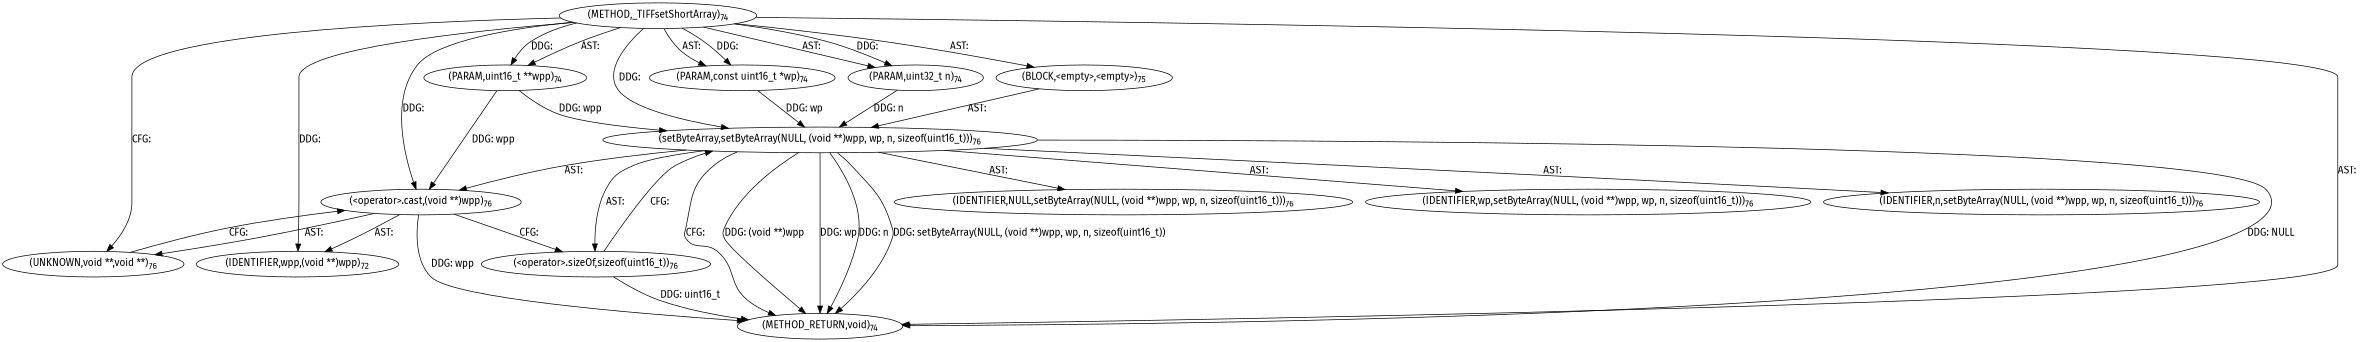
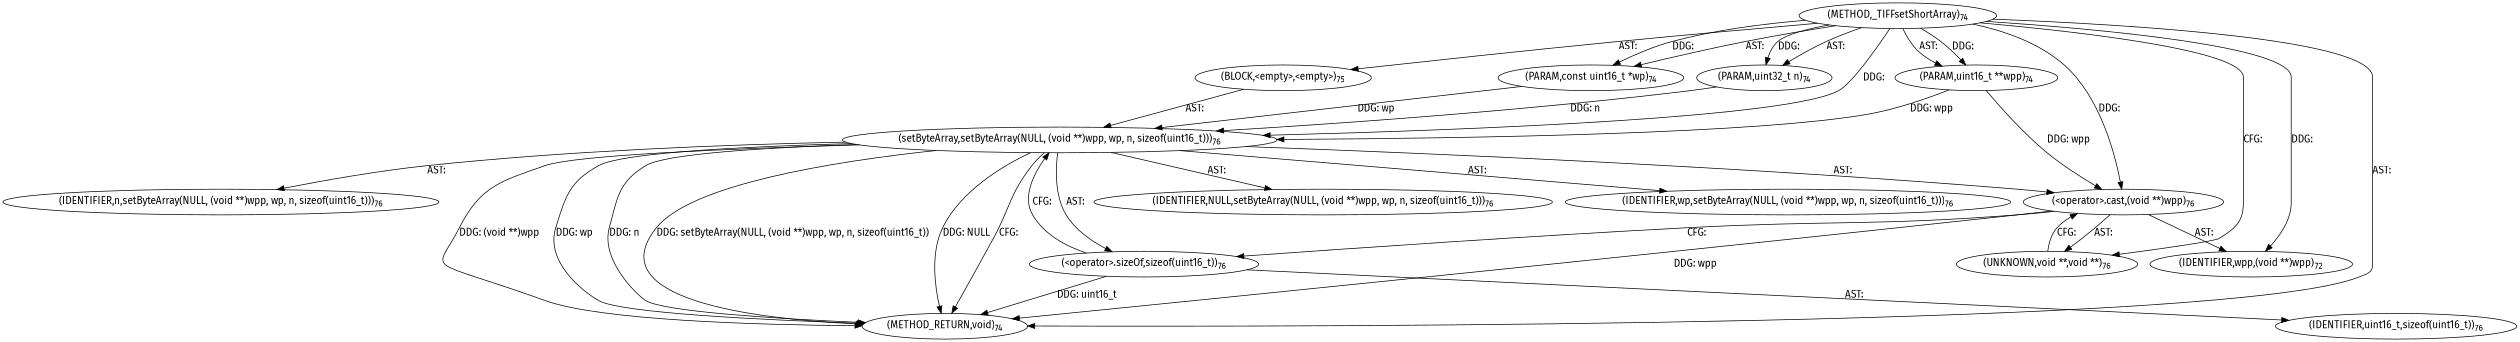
  digraph {
    fontname="Fira Sans"
    node [fontname="Fira Sans"]
    edge [fontname="Fira Sans"]
    n1 [label=<(METHOD,_TIFFsetShortArray)<SUB>74</SUB>>]
    n2 [label=<(PARAM,uint16_t **wpp)<SUB>74</SUB>>]
    n3 [label=<(PARAM,const uint16_t *wp)<SUB>74</SUB>>]
    n4 [label=<(PARAM,uint32_t n)<SUB>74</SUB>>]
    n5 [label=<(BLOCK,&lt;empty&gt;,&lt;empty&gt;)<SUB>75</SUB>>]
    n6 [label=<(setByteArray,setByteArray(NULL, (void **)wpp, wp, n, sizeof(uint16_t)))<SUB>76</SUB>>]
    n7 [label=<(&lt;operator&gt;.cast,(void **)wpp)<SUB>76</SUB>>]
    n8 [label=<(UNKNOWN,void **,void **)<SUB>76</SUB>>]
    n9 [label=<(METHOD_RETURN,void)<SUB>74</SUB>>]
    n10 [label=<(IDENTIFIER,wpp,(void **)wpp)<SUB>72</SUB>>]
    n11 [label=<(&lt;operator&gt;.sizeOf,sizeof(uint16_t))<SUB>76</SUB>>]
    n12 [label=<(IDENTIFIER,NULL,setByteArray(NULL, (void **)wpp, wp, n, sizeof(uint16_t)))<SUB>76</SUB>>]
    n13 [label=<(IDENTIFIER,wp,setByteArray(NULL, (void **)wpp, wp, n, sizeof(uint16_t)))<SUB>76</SUB>>]
    n14 [label=<(IDENTIFIER,n,setByteArray(NULL, (void **)wpp, wp, n, sizeof(uint16_t)))<SUB>76</SUB>>]
+   n15 [label=<(IDENTIFIER,uint16_t,sizeof(uint16_t))<SUB>76</SUB>>]
    n1 -> n2 [label="AST: "]
    n1 -> n2 [label="DDG: "]
    n1 -> n3 [label="AST: "]
    n1 -> n3 [label="DDG: "]
    n1 -> n4 [label="AST: "]
    n1 -> n4 [label="DDG: "]
    n1 -> n5 [label="AST: "]
    n1 -> n6 [label="DDG: "]
    n1 -> n7 [label="DDG: "]
    n1 -> n8 [label="CFG: "]
    n1 -> n9 [label="AST: "]
    n1 -> n10 [label="DDG: "]
    n2 -> n6 [label="DDG: wpp"]
    n2 -> n7 [label="DDG: wpp"]
    n3 -> n6 [label="DDG: wp"]
    n4 -> n6 [label="DDG: n"]
    n5 -> n6 [label="AST: "]
    n6 -> n7 [label="AST: "]
    n6 -> n9 [label="CFG: "]
    n6 -> n9 [label="DDG: (void **)wpp"]
    n6 -> n9 [label="DDG: wp"]
    n6 -> n9 [label="DDG: n"]
    n6 -> n9 [label="DDG: setByteArray(NULL, (void **)wpp, wp, n, sizeof(uint16_t))"]
    n6 -> n9 [label="DDG: NULL"]
    n6 -> n11 [label="AST: "]
    n6 -> n12 [label="AST: "]
    n6 -> n13 [label="AST: "]
    n6 -> n14 [label="AST: "]
    n7 -> n8 [label="AST: "]
    n7 -> n9 [label="DDG: wpp"]
    n7 -> n10 [label="AST: "]
    n7 -> n11 [label="CFG: "]
    n8 -> n7 [label="CFG: "]
    n11 -> n6 [label="CFG: "]
    n11 -> n9 [label="DDG: uint16_t"]
+   n11 -> n15 [label="AST: "]
  }
